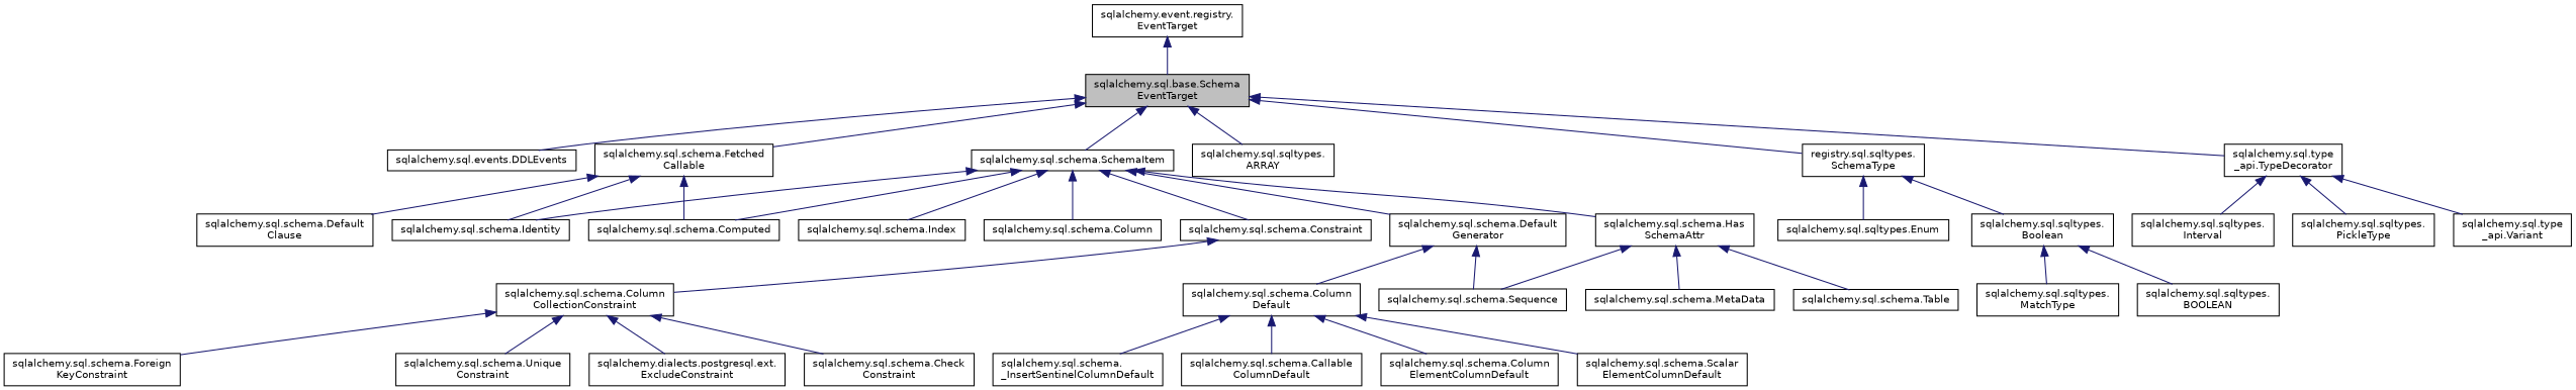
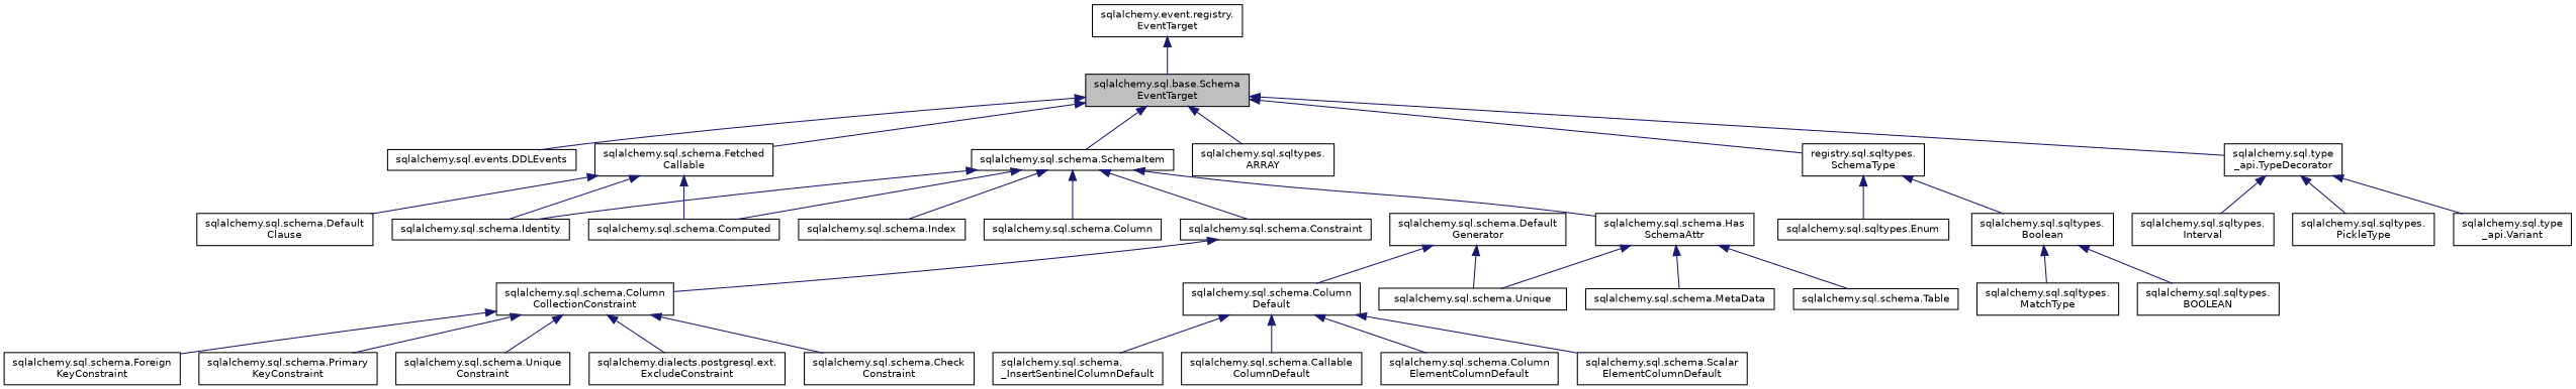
  digraph {
    rankdir=TB
    node [color=black fillcolor=white fontname=Helvetica fontsize=10 shape=record style=filled]
    edge [color=midnightblue dir=back fontname=Helvetica fontsize=10 labelfontname=Helvetica labelfontsize=10 style=solid]
    n1 [fillcolor=grey75 fontcolor=black height=0.2 label="sqlalchemy.sql.base.Schema\lEventTarget" width=0.4]
    n2 [height=0.2 label="sqlalchemy.sql.events.DDLEvents" width=0.4]
    n3 [height=0.2 label="sqlalchemy.sql.schema.Fetched\lCallable" width=0.4]
    n4 [height=0.2 label="sqlalchemy.sql.schema.SchemaItem" width=0.4]
    n5 [height=0.2 label="sqlalchemy.sql.sqltypes.\lARRAY" width=0.4]
    n6 [height=0.2 label="registry.sql.sqltypes.\lSchemaType" width=0.4]
    n7 [height=0.2 label="sqlalchemy.sql.type\l_api.TypeDecorator" width=0.4]
    n8 [height=0.2 label="sqlalchemy.sql.schema.Computed" width=0.4]
    n9 [height=0.2 label="sqlalchemy.sql.schema.Default\lClause" width=0.4]
    n10 [height=0.2 label="sqlalchemy.sql.schema.Identity" width=0.4]
    n11 [height=0.2 label="sqlalchemy.sql.schema.Column" width=0.4]
    n12 [height=0.2 label="sqlalchemy.sql.schema.Constraint" width=0.4]
    n13 [height=0.2 label="sqlalchemy.sql.schema.Default\lGenerator" width=0.4]
    n14 [height=0.2 label="sqlalchemy.sql.schema.Has\lSchemaAttr" width=0.4]
    n15 [height=0.2 label="sqlalchemy.sql.schema.Index" width=0.4]
    n16 [height=0.2 label="sqlalchemy.sql.sqltypes.\lBoolean" width=0.4]
    n17 [height=0.2 label="sqlalchemy.sql.sqltypes.Enum" width=0.4]
    n18 [height=0.2 label="sqlalchemy.sql.sqltypes.\lInterval" width=0.4]
    n19 [height=0.2 label="sqlalchemy.sql.sqltypes.\lPickleType" width=0.4]
    n20 [height=0.2 label="sqlalchemy.sql.type\l_api.Variant" width=0.4]
    n21 [height=0.2 label="sqlalchemy.event.registry.\lEventTarget" width=0.4]
    n22 [height=0.2 label="sqlalchemy.sql.schema.Column\lCollectionConstraint" width=0.4]
    n23 [height=0.2 label="sqlalchemy.sql.schema.Column\lDefault" width=0.4]
-   n24 [height=0.2 label="sqlalchemy.sql.schema.Sequence" width=0.4]
+   n24 [height=0.2 label="sqlalchemy.sql.schema.Unique" width=0.4]
    n25 [height=0.2 label="sqlalchemy.sql.schema.MetaData" width=0.4]
    n26 [height=0.2 label="sqlalchemy.sql.schema.Table" width=0.4]
    n27 [height=0.2 label="sqlalchemy.dialects.postgresql.ext.\lExcludeConstraint" width=0.4]
    n28 [height=0.2 label="sqlalchemy.sql.schema.Check\lConstraint" width=0.4]
    n29 [height=0.2 label="sqlalchemy.sql.schema.Foreign\lKeyConstraint" width=0.4]
+   n30 [height=0.2 label="sqlalchemy.sql.schema.Primary\lKeyConstraint" width=0.4]
    n31 [height=0.2 label="sqlalchemy.sql.schema.Unique\lConstraint" width=0.4]
    n32 [height=0.2 label="sqlalchemy.sql.schema.Callable\lColumnDefault" width=0.4]
    n33 [height=0.2 label="sqlalchemy.sql.schema.Column\lElementColumnDefault" width=0.4]
    n34 [height=0.2 label="sqlalchemy.sql.schema.Scalar\lElementColumnDefault" width=0.4]
    n35 [height=0.2 label="sqlalchemy.sql.schema.\l_InsertSentinelColumnDefault" width=0.4]
    n36 [height=0.2 label="sqlalchemy.sql.sqltypes.\lBOOLEAN" width=0.4]
    n37 [height=0.2 label="sqlalchemy.sql.sqltypes.\lMatchType" width=0.4]
    n1 -> n2
    n1 -> n3
    n1 -> n4
    n1 -> n5
    n1 -> n6
    n1 -> n7
    n3 -> n8
    n3 -> n9
    n3 -> n10
    n4 -> n8
    n4 -> n10
    n4 -> n11
    n4 -> n12
-   n4 -> n13
    n4 -> n14
    n4 -> n15
    n6 -> n16
    n6 -> n17
    n7 -> n18
    n7 -> n19
    n7 -> n20
    n12 -> n22
    n13 -> n23
    n13 -> n24
    n14 -> n24
    n14 -> n25
    n14 -> n26
    n16 -> n36
    n16 -> n37
    n21 -> n1
    n22 -> n27
    n22 -> n28
    n22 -> n29
+   n22 -> n30
    n22 -> n31
    n23 -> n32
    n23 -> n33
    n23 -> n34
    n23 -> n35
  }
